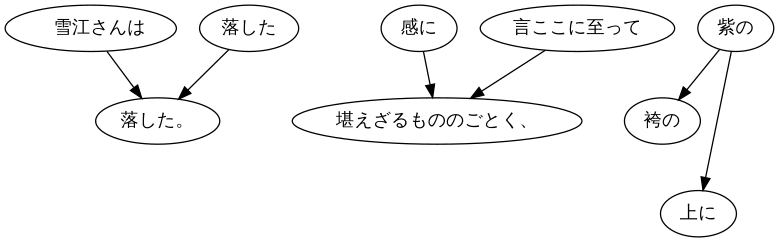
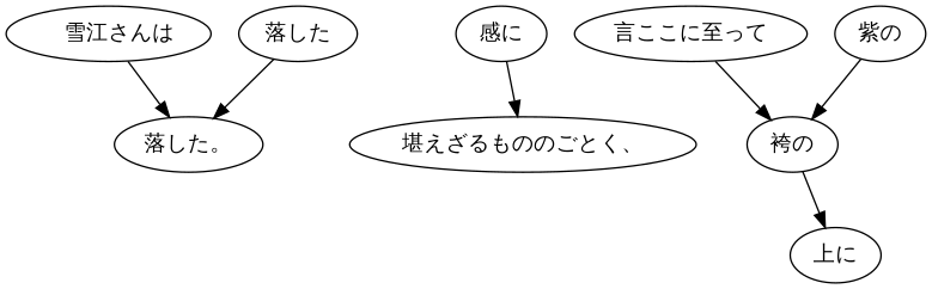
  digraph {
    n1 [label="　雪江さんは"]
    n2 [label="落した。"]
    n3 [label="言ここに至って"]
    n4 [label="堪えざるもののごとく、"]
    n5 [label="感に"]
    n6 [label="落した"]
    n7 [label="紫の"]
    n8 [label="袴の"]
    n9 [label="上に"]
    n1 -> n2
-   n3 -> n4
+   n3 -> n8
    n5 -> n4
    n6 -> n2
    n7 -> n8
-   n7 -> n9
+   n8 -> n9
  }
